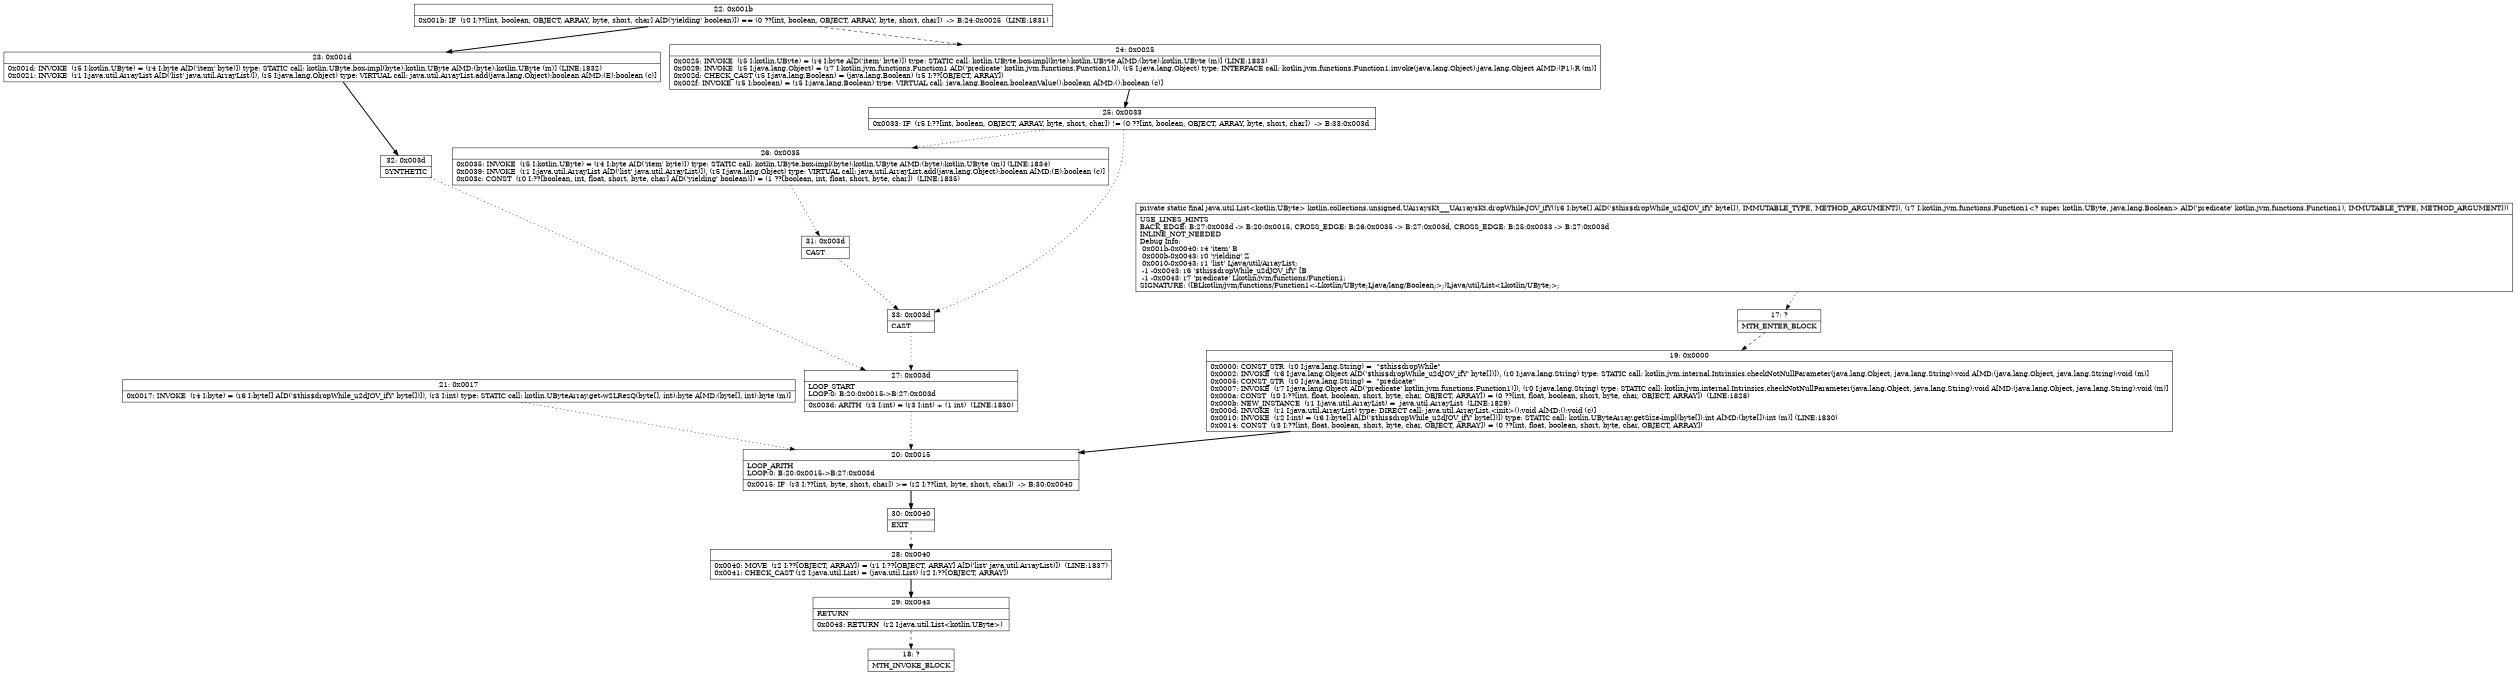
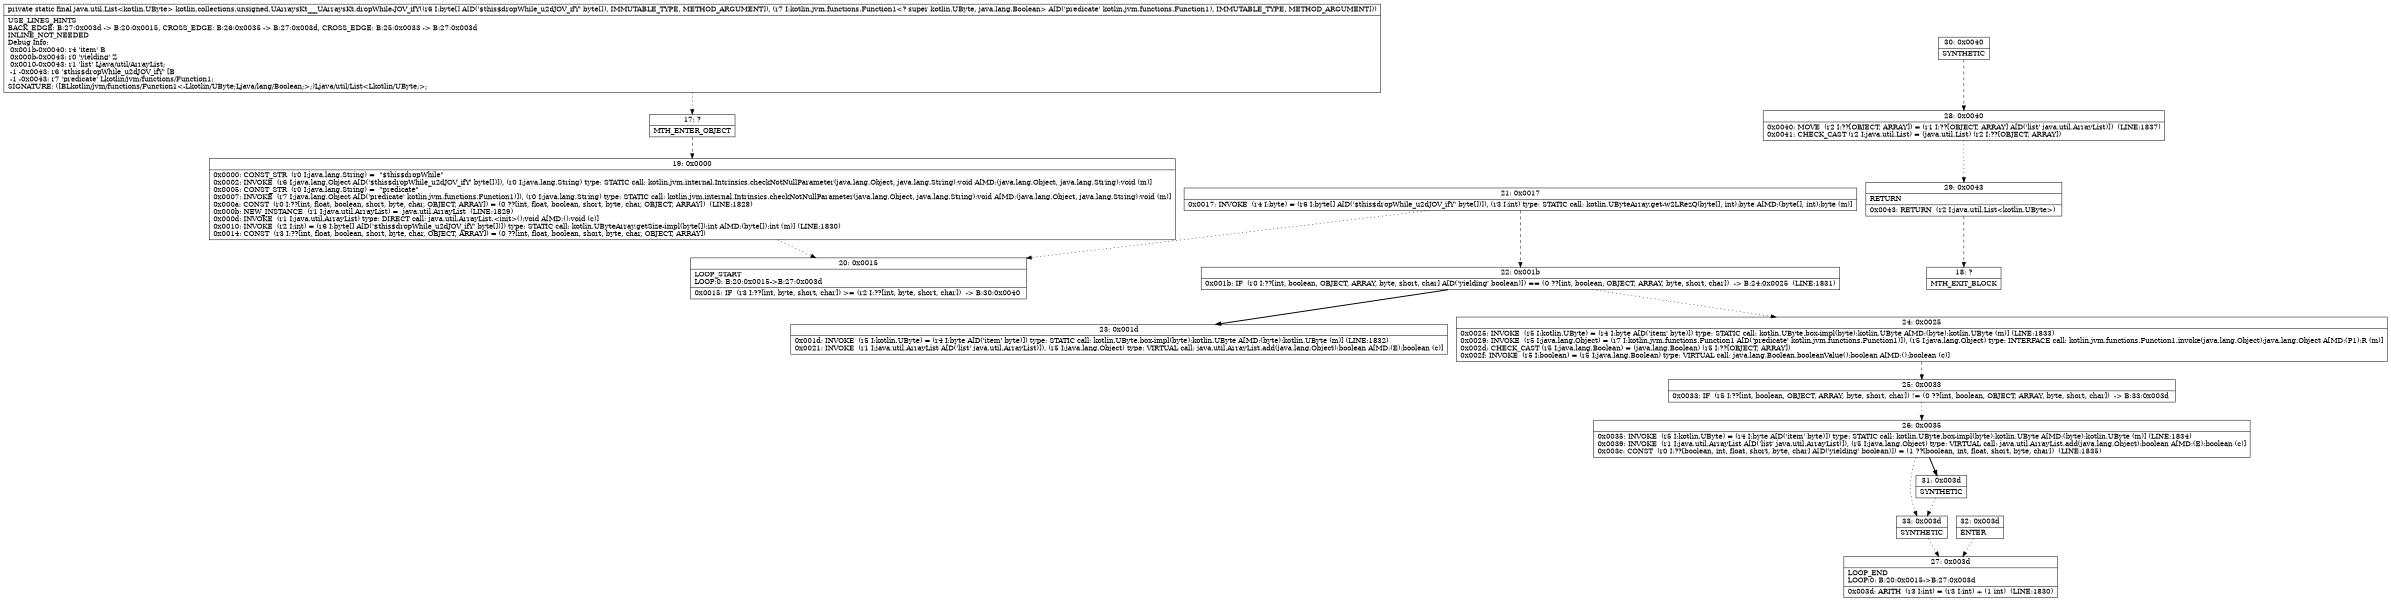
  digraph {
    node [shape=record]
    edge [style=dotted]
-   n1 [label="{17\:\ ?|MTH_ENTER_BLOCK\l}"]
+   n1 [label="{17\:\ ?|MTH_ENTER_OBJECT\l}"]
    n2 [label="{19\:\ 0x0000|0x0000: CONST_STR  (r0 I:java.lang.String) =  \"$this$dropWhile\" \l0x0002: INVOKE  (r6 I:java.lang.Object A[D('$this$dropWhile_u2dJOV_ifY' byte[])]), (r0 I:java.lang.String) type: STATIC call: kotlin.jvm.internal.Intrinsics.checkNotNullParameter(java.lang.Object, java.lang.String):void A[MD:(java.lang.Object, java.lang.String):void (m)]\l0x0005: CONST_STR  (r0 I:java.lang.String) =  \"predicate\" \l0x0007: INVOKE  (r7 I:java.lang.Object A[D('predicate' kotlin.jvm.functions.Function1)]), (r0 I:java.lang.String) type: STATIC call: kotlin.jvm.internal.Intrinsics.checkNotNullParameter(java.lang.Object, java.lang.String):void A[MD:(java.lang.Object, java.lang.String):void (m)]\l0x000a: CONST  (r0 I:??[int, float, boolean, short, byte, char, OBJECT, ARRAY]) = (0 ??[int, float, boolean, short, byte, char, OBJECT, ARRAY])  (LINE:1828)\l0x000b: NEW_INSTANCE  (r1 I:java.util.ArrayList) =  java.util.ArrayList  (LINE:1829)\l0x000d: INVOKE  (r1 I:java.util.ArrayList) type: DIRECT call: java.util.ArrayList.\<init\>():void A[MD:():void (c)]\l0x0010: INVOKE  (r2 I:int) = (r6 I:byte[] A[D('$this$dropWhile_u2dJOV_ifY' byte[])]) type: STATIC call: kotlin.UByteArray.getSize\-impl(byte[]):int A[MD:(byte[]):int (m)] (LINE:1830)\l0x0014: CONST  (r3 I:??[int, float, boolean, short, byte, char, OBJECT, ARRAY]) = (0 ??[int, float, boolean, short, byte, char, OBJECT, ARRAY]) \l}"]
-   n3 [label="{20\:\ 0x0015|LOOP_ARITH\lLOOP:0: B:20:0x0015\-\>B:27:0x003d\l|0x0015: IF  (r3 I:??[int, byte, short, char]) \>= (r2 I:??[int, byte, short, char])  \-\> B:30:0x0040 \l}"]
-   n4 [label="{30\:\ 0x0040|EXIT\l}"]
+   n3 [label="{20\:\ 0x0015|LOOP_START\lLOOP:0: B:20:0x0015\-\>B:27:0x003d\l|0x0015: IF  (r3 I:??[int, byte, short, char]) \>= (r2 I:??[int, byte, short, char])  \-\> B:30:0x0040 \l}"]
+   n4 [label="{30\:\ 0x0040|SYNTHETIC\l}"]
    n5 [label="{21\:\ 0x0017|0x0017: INVOKE  (r4 I:byte) = (r6 I:byte[] A[D('$this$dropWhile_u2dJOV_ifY' byte[])]), (r3 I:int) type: STATIC call: kotlin.UByteArray.get\-w2LRezQ(byte[], int):byte A[MD:(byte[], int):byte (m)]\l}"]
    n6 [label="{22\:\ 0x001b|0x001b: IF  (r0 I:??[int, boolean, OBJECT, ARRAY, byte, short, char] A[D('yielding' boolean)]) == (0 ??[int, boolean, OBJECT, ARRAY, byte, short, char])  \-\> B:24:0x0025  (LINE:1831)\l}"]
    n7 [label="{28\:\ 0x0040|0x0040: MOVE  (r2 I:??[OBJECT, ARRAY]) = (r1 I:??[OBJECT, ARRAY] A[D('list' java.util.ArrayList)])  (LINE:1837)\l0x0041: CHECK_CAST (r2 I:java.util.List) = (java.util.List) (r2 I:??[OBJECT, ARRAY]) \l}"]
    n8 [label="{23\:\ 0x001d|0x001d: INVOKE  (r5 I:kotlin.UByte) = (r4 I:byte A[D('item' byte)]) type: STATIC call: kotlin.UByte.box\-impl(byte):kotlin.UByte A[MD:(byte):kotlin.UByte (m)] (LINE:1832)\l0x0021: INVOKE  (r1 I:java.util.ArrayList A[D('list' java.util.ArrayList)]), (r5 I:java.lang.Object) type: VIRTUAL call: java.util.ArrayList.add(java.lang.Object):boolean A[MD:(E):boolean (c)]\l}"]
    n9 [label="{24\:\ 0x0025|0x0025: INVOKE  (r5 I:kotlin.UByte) = (r4 I:byte A[D('item' byte)]) type: STATIC call: kotlin.UByte.box\-impl(byte):kotlin.UByte A[MD:(byte):kotlin.UByte (m)] (LINE:1833)\l0x0029: INVOKE  (r5 I:java.lang.Object) = (r7 I:kotlin.jvm.functions.Function1 A[D('predicate' kotlin.jvm.functions.Function1)]), (r5 I:java.lang.Object) type: INTERFACE call: kotlin.jvm.functions.Function1.invoke(java.lang.Object):java.lang.Object A[MD:(P1):R (m)]\l0x002d: CHECK_CAST (r5 I:java.lang.Boolean) = (java.lang.Boolean) (r5 I:??[OBJECT, ARRAY]) \l0x002f: INVOKE  (r5 I:boolean) = (r5 I:java.lang.Boolean) type: VIRTUAL call: java.lang.Boolean.booleanValue():boolean A[MD:():boolean (c)]\l}"]
-   n10 [label="{32\:\ 0x003d|SYNTHETIC\l}"]
+   n10 [label="{32\:\ 0x003d|ENTER\l}"]
    n11 [label="{25\:\ 0x0033|0x0033: IF  (r5 I:??[int, boolean, OBJECT, ARRAY, byte, short, char]) != (0 ??[int, boolean, OBJECT, ARRAY, byte, short, char])  \-\> B:33:0x003d \l}"]
-   n12 [label="{27\:\ 0x003d|LOOP_START\lLOOP:0: B:20:0x0015\-\>B:27:0x003d\l|0x003d: ARITH  (r3 I:int) = (r3 I:int) + (1 int)  (LINE:1830)\l}"]
+   n12 [label="{27\:\ 0x003d|LOOP_END\lLOOP:0: B:20:0x0015\-\>B:27:0x003d\l|0x003d: ARITH  (r3 I:int) = (r3 I:int) + (1 int)  (LINE:1830)\l}"]
    n13 [label="{26\:\ 0x0035|0x0035: INVOKE  (r5 I:kotlin.UByte) = (r4 I:byte A[D('item' byte)]) type: STATIC call: kotlin.UByte.box\-impl(byte):kotlin.UByte A[MD:(byte):kotlin.UByte (m)] (LINE:1834)\l0x0039: INVOKE  (r1 I:java.util.ArrayList A[D('list' java.util.ArrayList)]), (r5 I:java.lang.Object) type: VIRTUAL call: java.util.ArrayList.add(java.lang.Object):boolean A[MD:(E):boolean (c)]\l0x003c: CONST  (r0 I:??[boolean, int, float, short, byte, char] A[D('yielding' boolean)]) = (1 ??[boolean, int, float, short, byte, char])  (LINE:1835)\l}"]
-   n14 [label="{33\:\ 0x003d|CAST\l}"]
-   n15 [label="{31\:\ 0x003d|CAST\l}"]
+   n14 [label="{33\:\ 0x003d|SYNTHETIC\l}"]
+   n15 [label="{31\:\ 0x003d|SYNTHETIC\l}"]
    n16 [label="{29\:\ 0x0043|RETURN\l|0x0043: RETURN  (r2 I:java.util.List\<kotlin.UByte\>) \l}"]
-   n17 [label="{18\:\ ?|MTH_INVOKE_BLOCK\l}"]
+   n17 [label="{18\:\ ?|MTH_EXIT_BLOCK\l}"]
    n18 [label="{private static final java.util.List\<kotlin.UByte\> kotlin.collections.unsigned.UArraysKt___UArraysKt.dropWhile\-JOV_ifY((r6 I:byte[] A[D('$this$dropWhile_u2dJOV_ifY' byte[]), IMMUTABLE_TYPE, METHOD_ARGUMENT]), (r7 I:kotlin.jvm.functions.Function1\<? super kotlin.UByte, java.lang.Boolean\> A[D('predicate' kotlin.jvm.functions.Function1), IMMUTABLE_TYPE, METHOD_ARGUMENT]))  | USE_LINES_HINTS\lBACK_EDGE: B:27:0x003d \-\> B:20:0x0015, CROSS_EDGE: B:26:0x0035 \-\> B:27:0x003d, CROSS_EDGE: B:25:0x0033 \-\> B:27:0x003d\lINLINE_NOT_NEEDED\lDebug Info:\l  0x001b\-0x0040: r4 'item' B\l  0x000b\-0x0043: r0 'yielding' Z\l  0x0010\-0x0043: r1 'list' Ljava\/util\/ArrayList;\l  \-1 \-0x0043: r6 '$this$dropWhile_u2dJOV_ifY' [B\l  \-1 \-0x0043: r7 'predicate' Lkotlin\/jvm\/functions\/Function1;\lSIGNATURE: ([BLkotlin\/jvm\/functions\/Function1\<\-Lkotlin\/UByte;Ljava\/lang\/Boolean;\>;)Ljava\/util\/List\<Lkotlin\/UByte;\>;\l}"]
    n1 -> n2 [style=dashed]
-   n2 -> n3 [style=bold]
-   n3 -> n4 [style=bold]
+   n2 -> n3
    n4 -> n7 [style=dashed]
    n5 -> n3
+   n5 -> n6 [style=dashed]
    n6 -> n8 [style=bold]
-   n6 -> n9 [style=dashed]
-   n7 -> n16 [style=bold]
-   n8 -> n10 [style=bold]
-   n9 -> n11 [style=bold]
+   n6 -> n9
+   n7 -> n16
+   n9 -> n11 [style=dashed]
    n10 -> n12
    n11 -> n13
-   n11 -> n14
-   n12 -> n3
-   n13 -> n15
+   n13 -> n14
+   n13 -> n15 [style=bold]
    n14 -> n12
    n15 -> n14
    n16 -> n17 [style=dashed]
    n18 -> n1
  }
